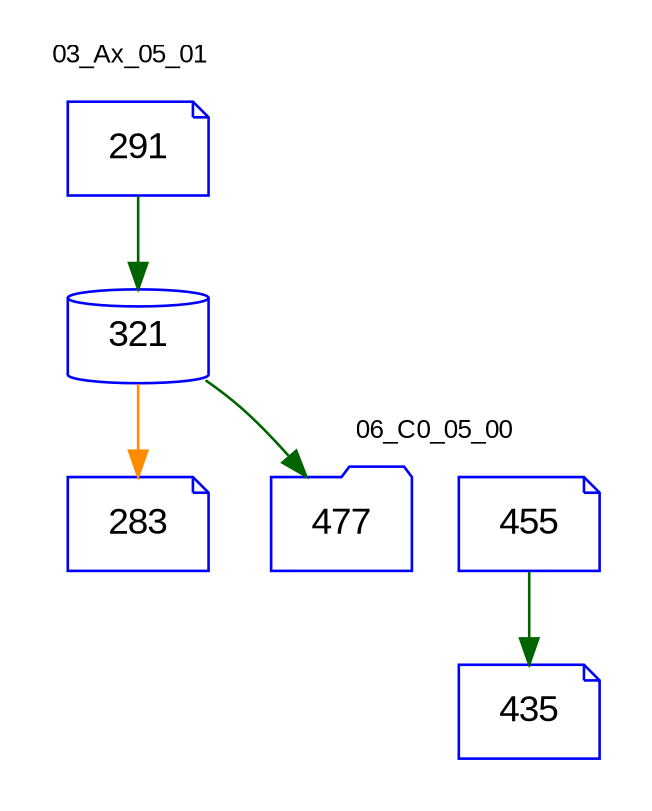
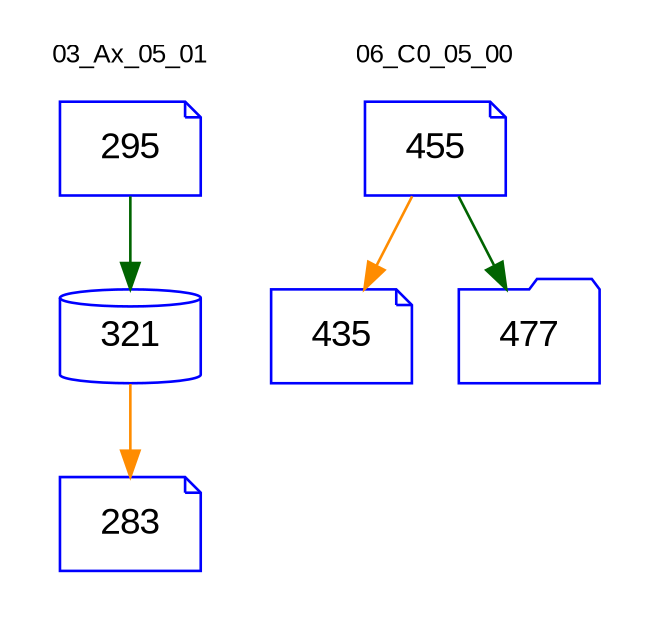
  digraph {
    fontname="Liberation Sans"
    node [color=blue fontname="Liberation Sans" shape=note]
    edge [color=darkgreen fontname="Liberation Sans"]
-   n1 [label=291]
+   n1 [label=295]
    n2 [label=283]
    n3 [label=321 shape=cylinder]
    n4 [label=455]
    n5 [label=435]
    n6 [label=477 shape=folder]
    subgraph cluster_1 {
      color=white
      fontsize=10
      label="03_Ax_05_01"
      n1
      n2
      n3
    }
    subgraph cluster_2 {
      color=white
      fontsize=10
      label="06_C0_05_00"
      n4
      n5
      n6
    }
    n1 -> n3
    n3 -> n2 [color=darkorange]
-   n4 -> n5
-   n3 -> n6
+   n4 -> n5 [color=darkorange]
+   n4 -> n6
  }
